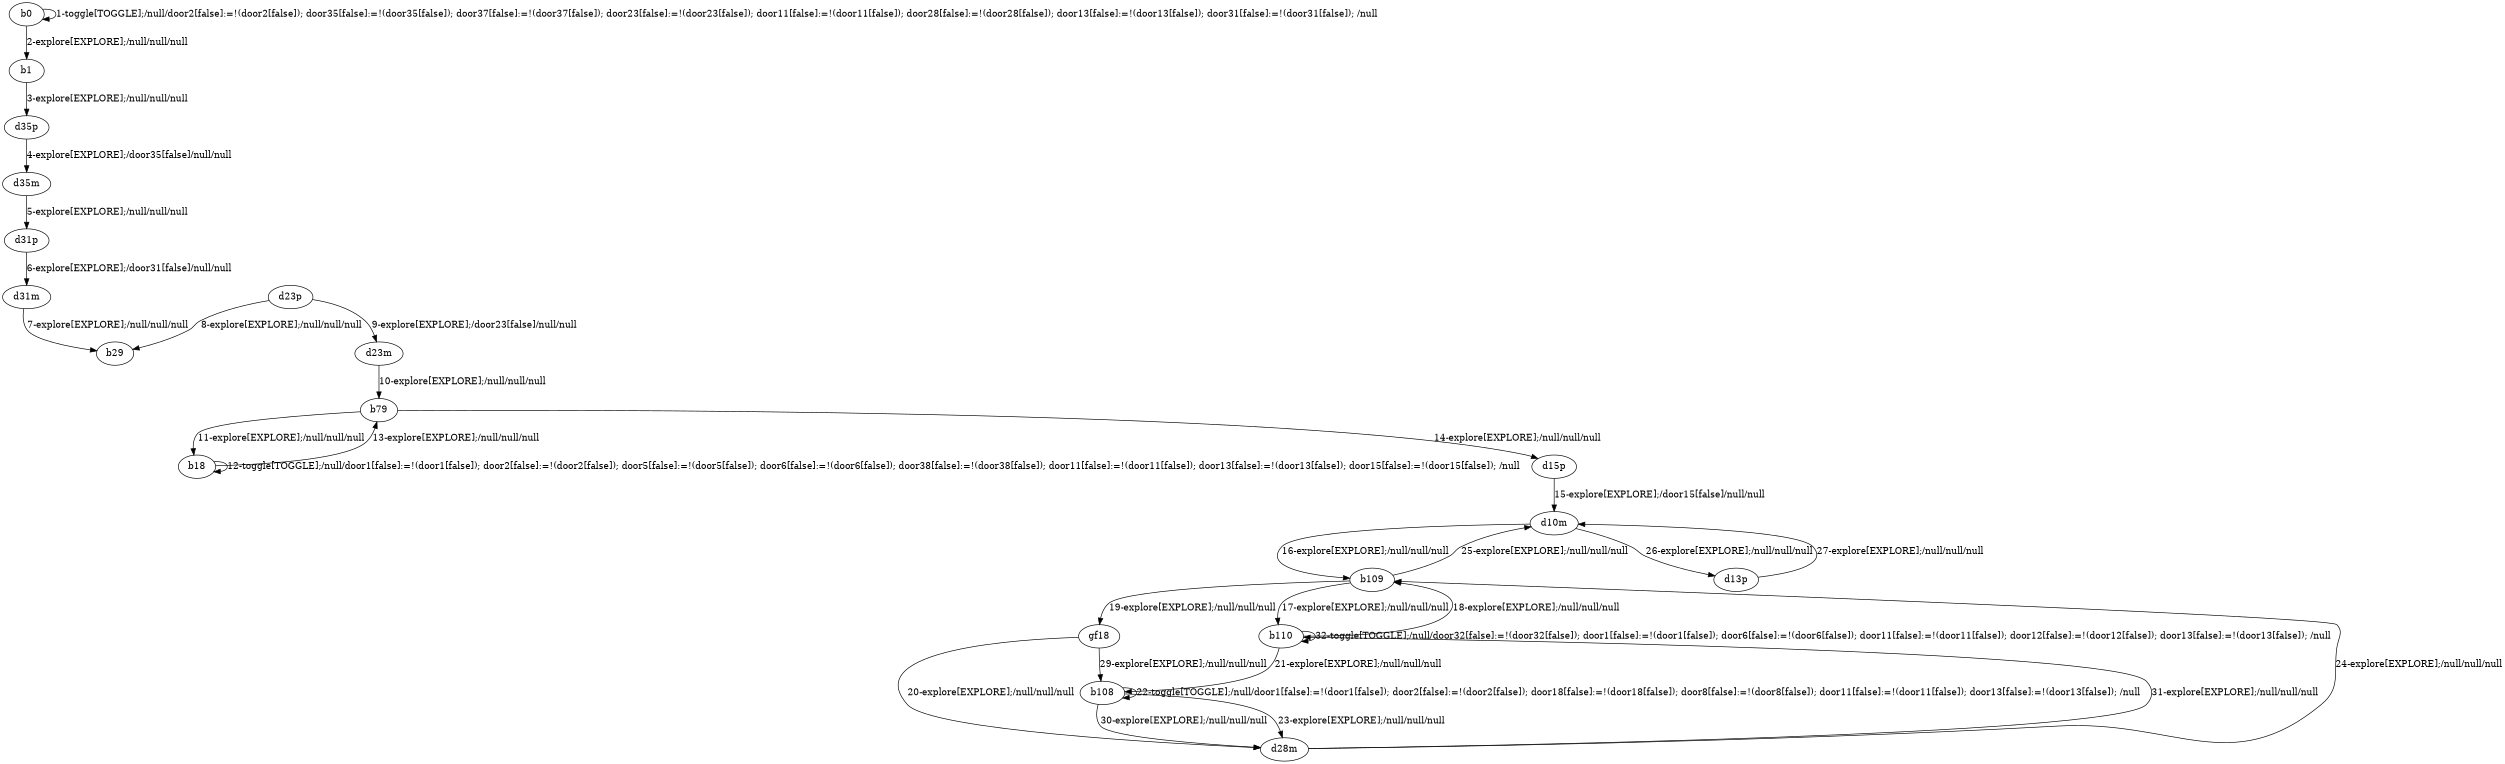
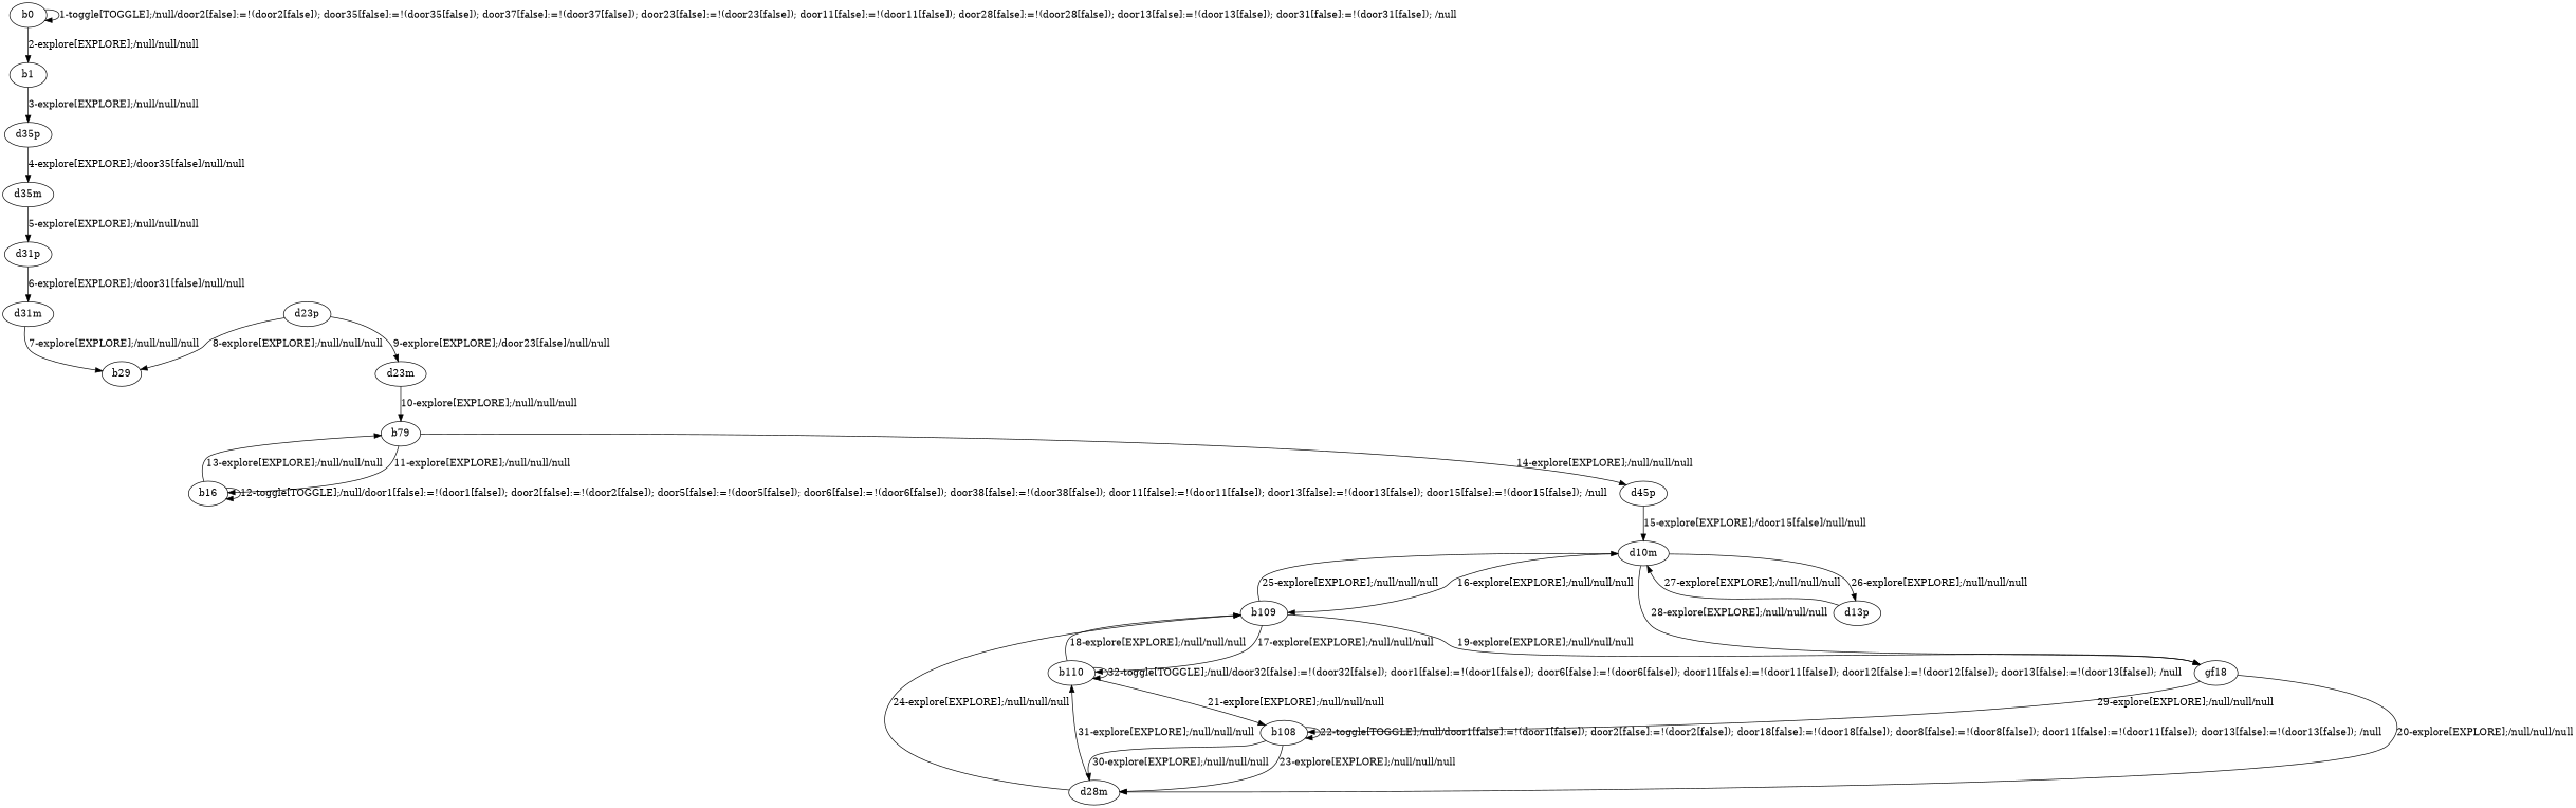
  digraph {
    b0
    b1
    d35p
    d35m
    d31p
    d31m
    b29
    d23p
    d23m
    n10 [label=b79]
-   b18
-   d15p
+   b18 [label=b16]
+   d15p [label=d45p]
    n13 [label=d10m]
    b109
    gf18
    d13p
    b110
    b108
    d28m
    b0 -> b0 [label="1-toggle[TOGGLE];/null/door2[false]:=!(door2[false]); door35[false]:=!(door35[false]); door37[false]:=!(door37[false]); door23[false]:=!(door23[false]); door11[false]:=!(door11[false]); door28[false]:=!(door28[false]); door13[false]:=!(door13[false]); door31[false]:=!(door31[false]); /null"]
    b0 -> b1 [label="2-explore[EXPLORE];/null/null/null"]
    b1 -> d35p [label="3-explore[EXPLORE];/null/null/null"]
    d35p -> d35m [label="4-explore[EXPLORE];/door35[false]/null/null"]
    d35m -> d31p [label="5-explore[EXPLORE];/null/null/null"]
    d31p -> d31m [label="6-explore[EXPLORE];/door31[false]/null/null"]
    d31m -> b29 [label="7-explore[EXPLORE];/null/null/null"]
    d23p -> b29 [label="8-explore[EXPLORE];/null/null/null"]
    d23p -> d23m [label="9-explore[EXPLORE];/door23[false]/null/null"]
    d23m -> n10 [label="10-explore[EXPLORE];/null/null/null"]
    n10 -> b18 [label="11-explore[EXPLORE];/null/null/null"]
    n10 -> d15p [label="14-explore[EXPLORE];/null/null/null"]
    b18 -> n10 [label="13-explore[EXPLORE];/null/null/null"]
    b18 -> b18 [label="12-toggle[TOGGLE];/null/door1[false]:=!(door1[false]); door2[false]:=!(door2[false]); door5[false]:=!(door5[false]); door6[false]:=!(door6[false]); door38[false]:=!(door38[false]); door11[false]:=!(door11[false]); door13[false]:=!(door13[false]); door15[false]:=!(door15[false]); /null"]
    d15p -> n13 [label="15-explore[EXPLORE];/door15[false]/null/null"]
    n13 -> b109 [label="16-explore[EXPLORE];/null/null/null"]
+   n13 -> gf18 [label="28-explore[EXPLORE];/null/null/null"]
    n13 -> d13p [label="26-explore[EXPLORE];/null/null/null"]
    b109 -> n13 [label="25-explore[EXPLORE];/null/null/null"]
    b109 -> gf18 [label="19-explore[EXPLORE];/null/null/null"]
    b109 -> b110 [label="17-explore[EXPLORE];/null/null/null"]
    gf18 -> b108 [label="29-explore[EXPLORE];/null/null/null"]
    gf18 -> d28m [label="20-explore[EXPLORE];/null/null/null"]
    d13p -> n13 [label="27-explore[EXPLORE];/null/null/null"]
    b110 -> b109 [label="18-explore[EXPLORE];/null/null/null"]
    b110 -> b110 [label="32-toggle[TOGGLE];/null/door32[false]:=!(door32[false]); door1[false]:=!(door1[false]); door6[false]:=!(door6[false]); door11[false]:=!(door11[false]); door12[false]:=!(door12[false]); door13[false]:=!(door13[false]); /null"]
    b110 -> b108 [label="21-explore[EXPLORE];/null/null/null"]
    b108 -> b108 [label="22-toggle[TOGGLE];/null/door1[false]:=!(door1[false]); door2[false]:=!(door2[false]); door18[false]:=!(door18[false]); door8[false]:=!(door8[false]); door11[false]:=!(door11[false]); door13[false]:=!(door13[false]); /null"]
    b108 -> d28m [label="23-explore[EXPLORE];/null/null/null"]
    b108 -> d28m [label="30-explore[EXPLORE];/null/null/null"]
    d28m -> b109 [label="24-explore[EXPLORE];/null/null/null"]
    d28m -> b110 [label="31-explore[EXPLORE];/null/null/null"]
  }
